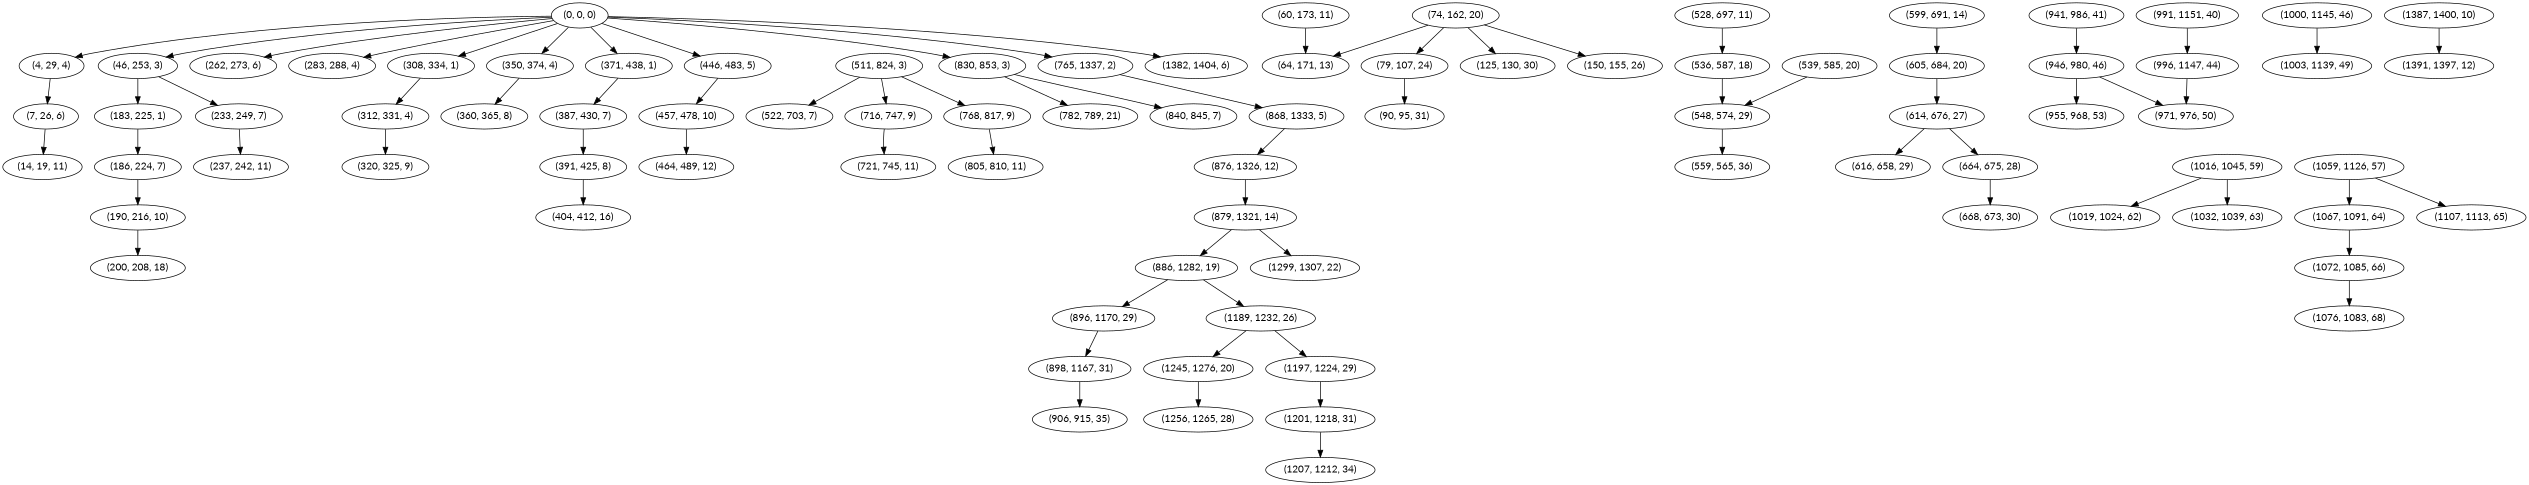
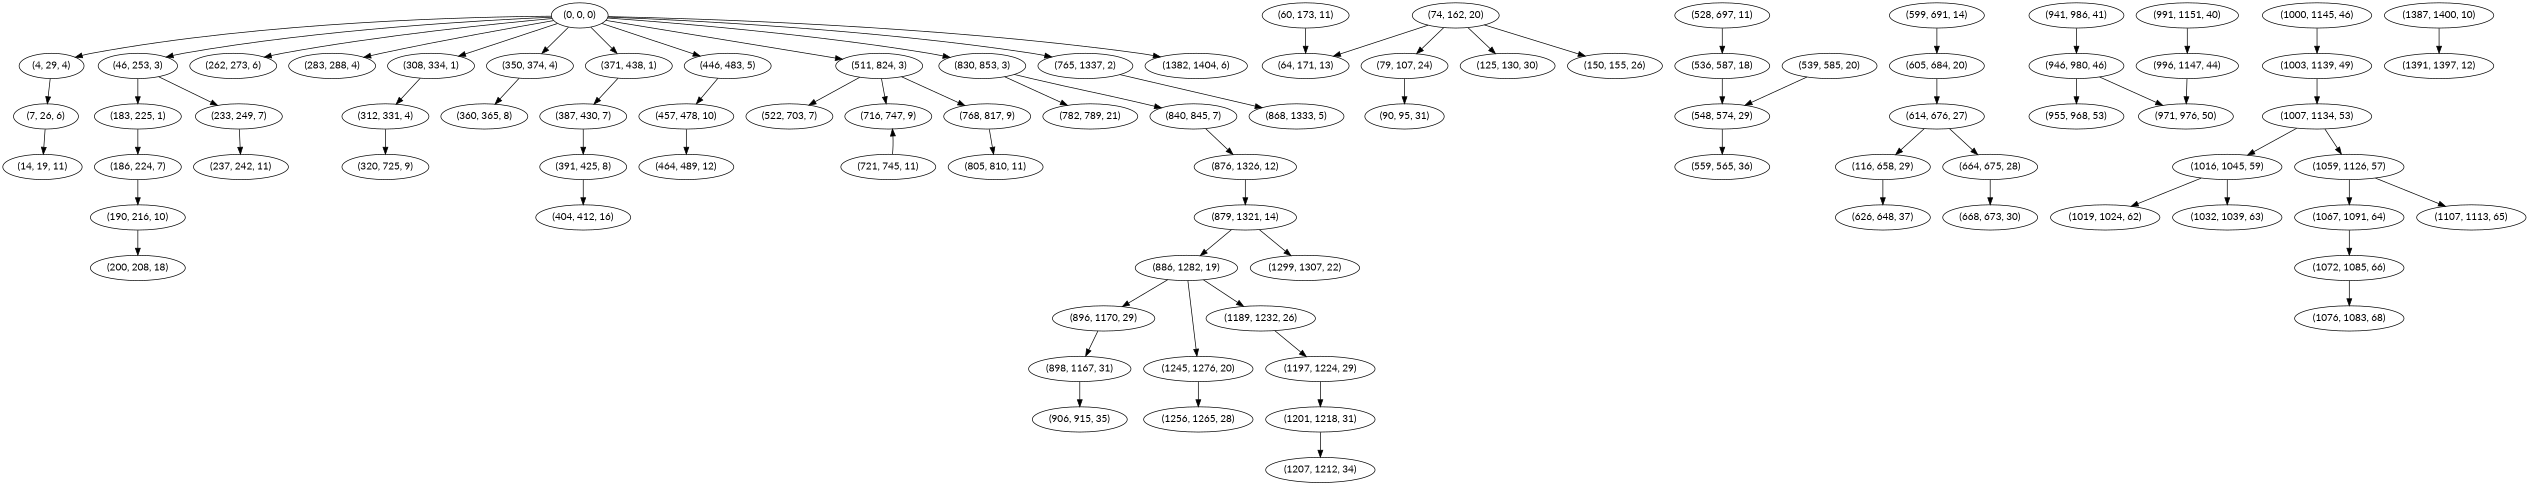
  digraph {
    fontname=Lato
    node [fontname=Lato]
    edge [fontname=Lato]
    "(0, 0, 0)"
    "(4, 29, 4)"
    "(46, 253, 3)"
    "(262, 273, 6)"
    "(283, 288, 4)"
    "(308, 334, 1)"
    "(350, 374, 4)"
    n8 [label="(371, 438, 1)"]
    "(446, 483, 5)"
    "(511, 824, 3)"
    "(830, 853, 3)"
    n12 [label="(765, 1337, 2)"]
    "(1382, 1404, 6)"
    "(7, 26, 6)"
    n15 [label="(183, 225, 1)"]
    "(233, 249, 7)"
    "(312, 331, 4)"
    "(360, 365, 8)"
    "(387, 430, 7)"
    "(457, 478, 10)"
    "(522, 703, 7)"
    "(716, 747, 9)"
    "(768, 817, 9)"
    "(782, 789, 21)"
    "(840, 845, 7)"
    "(868, 1333, 5)"
    "(14, 19, 11)"
    "(60, 173, 11)"
    "(64, 171, 13)"
    "(186, 224, 7)"
    "(237, 242, 11)"
    "(74, 162, 20)"
    "(79, 107, 24)"
    "(125, 130, 30)"
    "(150, 155, 26)"
    "(90, 95, 31)"
    "(190, 216, 10)"
    "(200, 208, 18)"
-   "(320, 325, 9)"
+   "(320, 325, 9)" [label="(320, 725, 9)"]
    "(391, 425, 8)"
    "(404, 412, 16)"
    n42 [label="(464, 489, 12)"]
    "(721, 745, 11)"
    "(805, 810, 11)"
    "(528, 697, 11)"
    "(536, 587, 18)"
    "(548, 574, 29)"
    "(599, 691, 14)"
    "(605, 684, 20)"
    "(539, 585, 20)"
    "(559, 565, 36)"
    "(614, 676, 27)"
-   "(616, 658, 29)"
+   "(616, 658, 29)" [label="(116, 658, 29)"]
    "(664, 675, 28)"
+   "(626, 648, 37)"
    "(668, 673, 30)"
    "(876, 1326, 12)"
    "(879, 1321, 14)"
    "(886, 1282, 19)"
    "(1299, 1307, 22)"
    "(896, 1170, 29)"
    "(1189, 1232, 26)"
    "(1245, 1276, 20)"
    "(898, 1167, 31)"
    "(1197, 1224, 29)"
    "(1256, 1265, 28)"
    "(906, 915, 35)"
    "(941, 986, 41)"
    "(946, 980, 46)"
    "(991, 1151, 40)"
    "(996, 1147, 44)"
    n72 [label="(955, 968, 53)"]
    "(971, 976, 50)"
    "(1000, 1145, 46)"
    "(1003, 1139, 49)"
+   "(1007, 1134, 53)"
    "(1016, 1045, 59)"
    "(1059, 1126, 57)"
    "(1019, 1024, 62)"
    "(1032, 1039, 63)"
    "(1067, 1091, 64)"
    "(1107, 1113, 65)"
    "(1072, 1085, 66)"
    "(1076, 1083, 68)"
    "(1201, 1218, 31)"
    "(1207, 1212, 34)"
    "(1387, 1400, 10)"
    "(1391, 1397, 12)"
    "(0, 0, 0)" -> "(4, 29, 4)"
    "(0, 0, 0)" -> "(46, 253, 3)"
    "(0, 0, 0)" -> "(262, 273, 6)"
    "(0, 0, 0)" -> "(283, 288, 4)"
    "(0, 0, 0)" -> "(308, 334, 1)"
    "(0, 0, 0)" -> "(350, 374, 4)"
    "(0, 0, 0)" -> n8
    "(0, 0, 0)" -> "(446, 483, 5)"
+   "(0, 0, 0)" -> "(511, 824, 3)"
    "(0, 0, 0)" -> "(830, 853, 3)"
    "(0, 0, 0)" -> n12
    "(0, 0, 0)" -> "(1382, 1404, 6)"
    "(4, 29, 4)" -> "(7, 26, 6)"
    "(46, 253, 3)" -> n15
    "(46, 253, 3)" -> "(233, 249, 7)"
    "(308, 334, 1)" -> "(312, 331, 4)"
    "(350, 374, 4)" -> "(360, 365, 8)"
    n8 -> "(387, 430, 7)"
    "(446, 483, 5)" -> "(457, 478, 10)"
    "(511, 824, 3)" -> "(522, 703, 7)"
    "(511, 824, 3)" -> "(716, 747, 9)"
    "(511, 824, 3)" -> "(768, 817, 9)"
    "(830, 853, 3)" -> "(782, 789, 21)"
    "(830, 853, 3)" -> "(840, 845, 7)"
    n12 -> "(868, 1333, 5)"
    "(7, 26, 6)" -> "(14, 19, 11)"
    n15 -> "(186, 224, 7)"
    "(233, 249, 7)" -> "(237, 242, 11)"
    "(312, 331, 4)" -> "(320, 325, 9)"
    "(387, 430, 7)" -> "(391, 425, 8)"
    "(457, 478, 10)" -> n42
-   "(716, 747, 9)" -> "(721, 745, 11)"
+   "(721, 745, 11)" -> "(716, 747, 9)"
    "(768, 817, 9)" -> "(805, 810, 11)"
-   "(868, 1333, 5)" -> "(876, 1326, 12)"
+   "(840, 845, 7)" -> "(876, 1326, 12)"
    "(60, 173, 11)" -> "(64, 171, 13)"
    "(186, 224, 7)" -> "(190, 216, 10)"
    "(74, 162, 20)" -> "(64, 171, 13)"
    "(74, 162, 20)" -> "(79, 107, 24)"
    "(74, 162, 20)" -> "(125, 130, 30)"
    "(74, 162, 20)" -> "(150, 155, 26)"
    "(79, 107, 24)" -> "(90, 95, 31)"
    "(190, 216, 10)" -> "(200, 208, 18)"
    "(391, 425, 8)" -> "(404, 412, 16)"
    "(528, 697, 11)" -> "(536, 587, 18)"
    "(536, 587, 18)" -> "(548, 574, 29)"
    "(548, 574, 29)" -> "(559, 565, 36)"
    "(599, 691, 14)" -> "(605, 684, 20)"
    "(605, 684, 20)" -> "(614, 676, 27)"
    "(539, 585, 20)" -> "(548, 574, 29)"
    "(614, 676, 27)" -> "(616, 658, 29)"
    "(614, 676, 27)" -> "(664, 675, 28)"
+   "(616, 658, 29)" -> "(626, 648, 37)"
    "(664, 675, 28)" -> "(668, 673, 30)"
    "(876, 1326, 12)" -> "(879, 1321, 14)"
    "(879, 1321, 14)" -> "(886, 1282, 19)"
    "(879, 1321, 14)" -> "(1299, 1307, 22)"
    "(886, 1282, 19)" -> "(896, 1170, 29)"
    "(886, 1282, 19)" -> "(1189, 1232, 26)"
-   "(1189, 1232, 26)" -> "(1245, 1276, 20)"
+   "(886, 1282, 19)" -> "(1245, 1276, 20)"
    "(896, 1170, 29)" -> "(898, 1167, 31)"
    "(1189, 1232, 26)" -> "(1197, 1224, 29)"
    "(1245, 1276, 20)" -> "(1256, 1265, 28)"
    "(898, 1167, 31)" -> "(906, 915, 35)"
    "(1197, 1224, 29)" -> "(1201, 1218, 31)"
    "(941, 986, 41)" -> "(946, 980, 46)"
    "(946, 980, 46)" -> n72
    "(946, 980, 46)" -> "(971, 976, 50)"
    "(991, 1151, 40)" -> "(996, 1147, 44)"
    "(996, 1147, 44)" -> "(971, 976, 50)"
    "(1000, 1145, 46)" -> "(1003, 1139, 49)"
+   "(1003, 1139, 49)" -> "(1007, 1134, 53)"
+   "(1007, 1134, 53)" -> "(1016, 1045, 59)"
+   "(1007, 1134, 53)" -> "(1059, 1126, 57)"
    "(1016, 1045, 59)" -> "(1019, 1024, 62)"
    "(1016, 1045, 59)" -> "(1032, 1039, 63)"
    "(1059, 1126, 57)" -> "(1067, 1091, 64)"
    "(1059, 1126, 57)" -> "(1107, 1113, 65)"
    "(1067, 1091, 64)" -> "(1072, 1085, 66)"
    "(1072, 1085, 66)" -> "(1076, 1083, 68)"
    "(1201, 1218, 31)" -> "(1207, 1212, 34)"
    "(1387, 1400, 10)" -> "(1391, 1397, 12)"
  }
